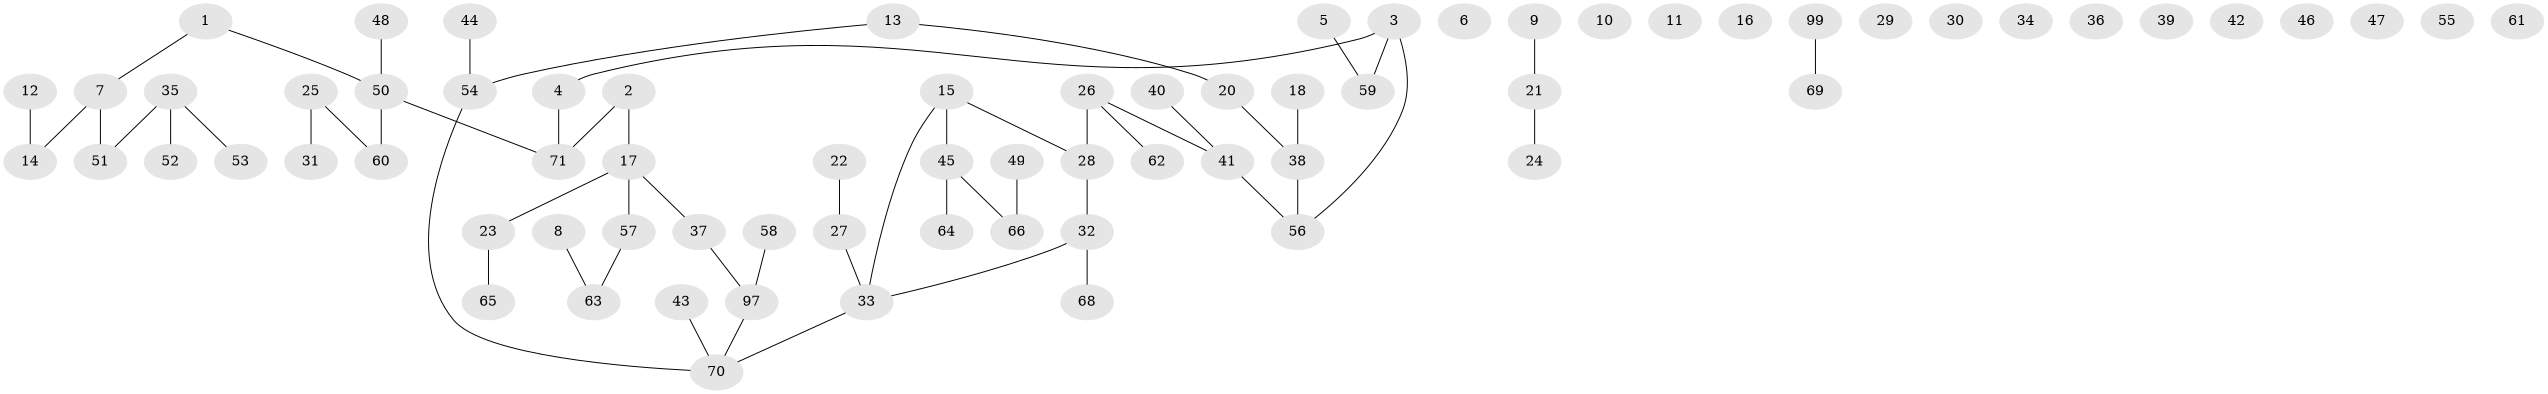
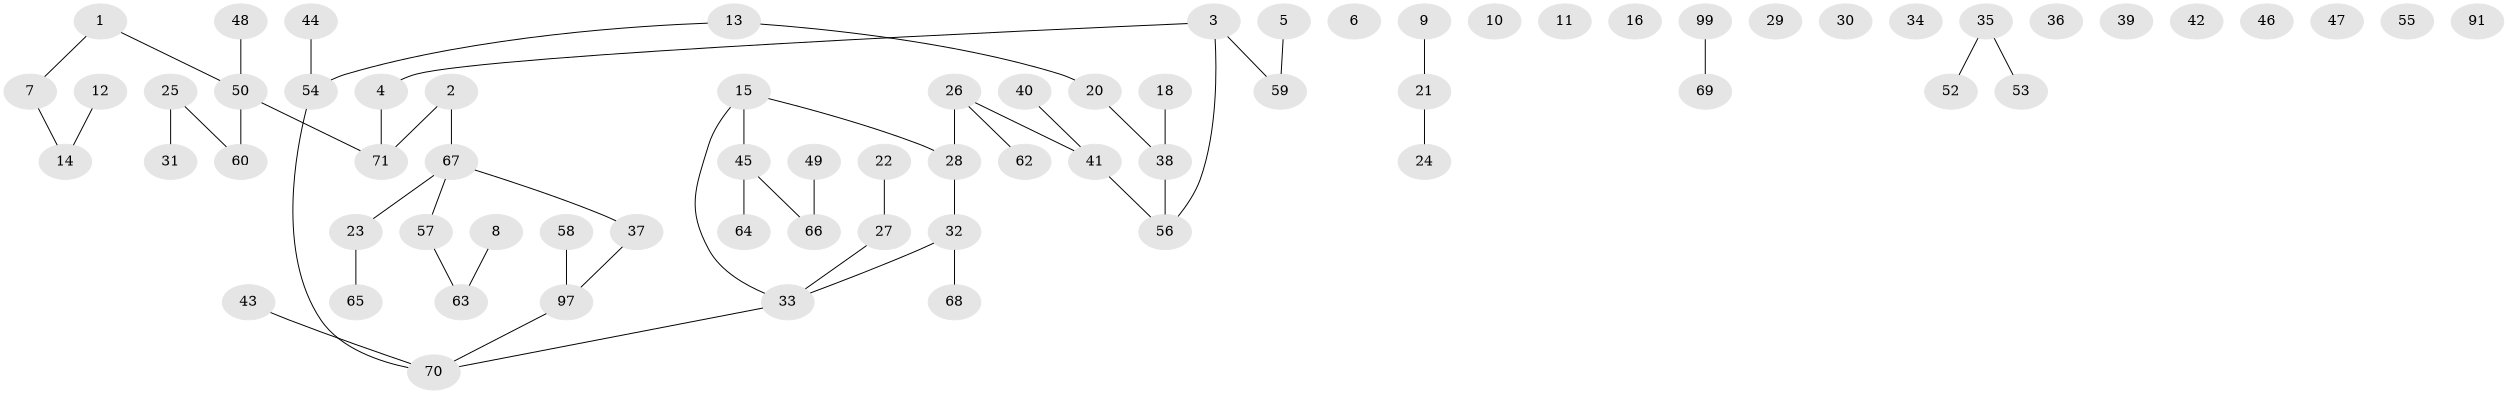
  graph {
    node [color=gray90 style=filled]
    1
    7
    50
    14
-   51
    60
    71
    2
-   17
+   17 [label=67]
    23
    37
    57
    3
    4
    56
    59
    5
    25
    31
    6
    8
    63
    9
    21
    24
    10
    11
    12
    13
    20
    54
    38
    70
    15
    28
    33
    45
    32
    64
    66
    16
    65
    n43 [label=97]
    18
    n45 [label=99]
    69
    22
    27
    26
    41
    62
    68
    29
    30
    34
    35
    52
    53
    36
    39
    40
    42
    43
    44
    46
    47
    48
    49
    55
    58
-   61
+   61 [label=91]
    1 -- 7
    1 -- 50
    7 -- 14
-   7 -- 51
    50 -- 60
    50 -- 71
    2 -- 71
    2 -- 17
    17 -- 23
    17 -- 37
    17 -- 57
    23 -- 65
    37 -- n43
    57 -- 63
    3 -- 4
    3 -- 56
    3 -- 59
    4 -- 71
    5 -- 59
    25 -- 60
    25 -- 31
    8 -- 63
    9 -- 21
    21 -- 24
    12 -- 14
    13 -- 20
    13 -- 54
    20 -- 38
    54 -- 70
    38 -- 56
    15 -- 28
    15 -- 33
    15 -- 45
    28 -- 32
    33 -- 70
    45 -- 64
    45 -- 66
    32 -- 33
    32 -- 68
    n43 -- 70
    18 -- 38
    n45 -- 69
    22 -- 27
    27 -- 33
    26 -- 28
    26 -- 41
    26 -- 62
    41 -- 56
-   35 -- 51
    35 -- 52
    35 -- 53
    40 -- 41
    43 -- 70
    44 -- 54
    48 -- 50
    49 -- 66
    58 -- n43
  }
